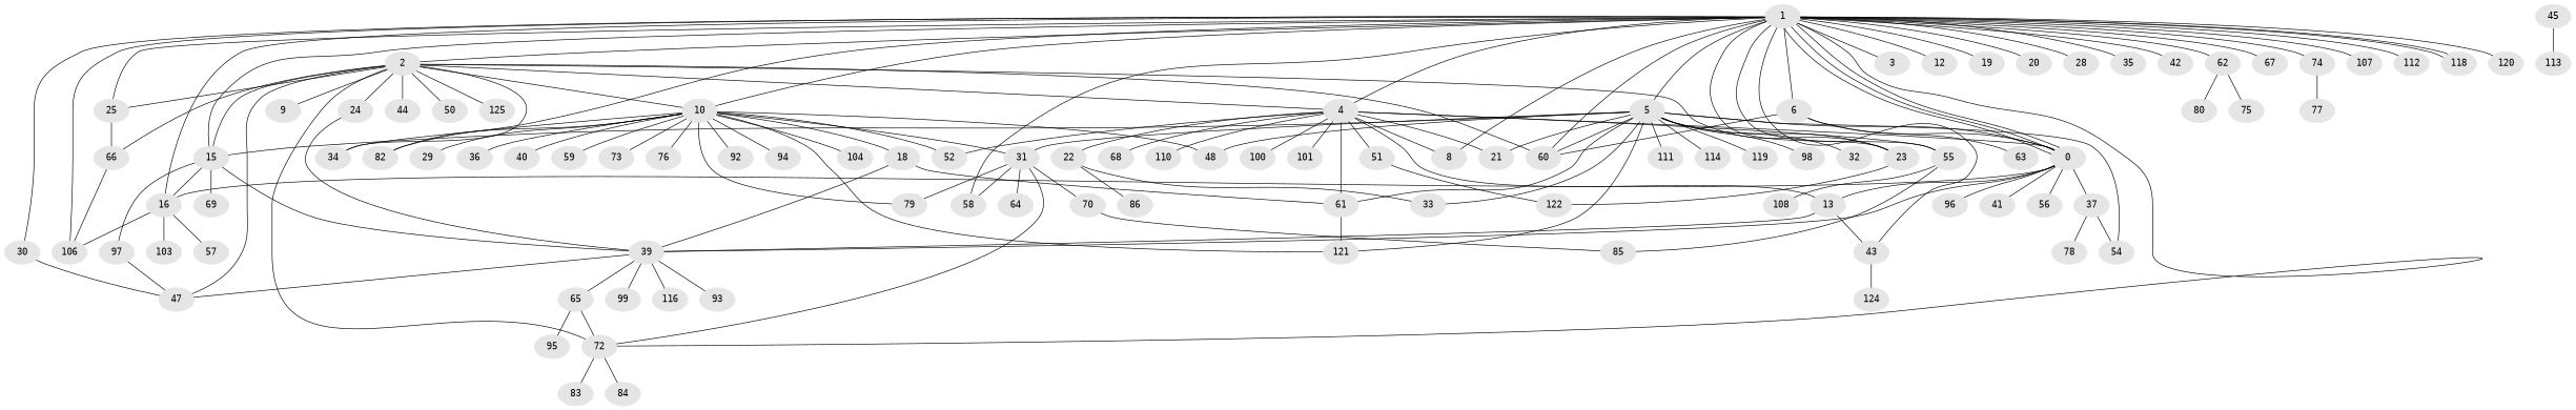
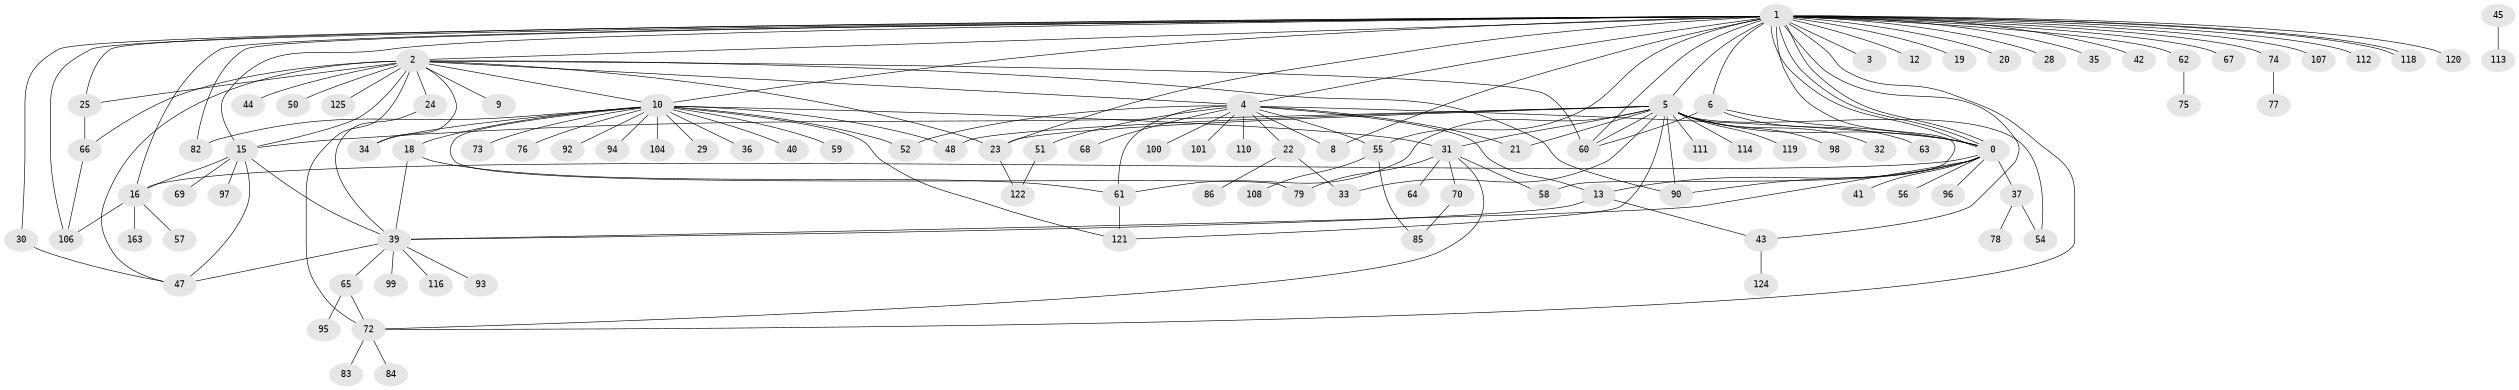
  graph {
    fontname="DejaVu Sans Mono"
    node [color=gray90 fontname="DejaVu Sans Mono" style=filled]
    edge [fontname="DejaVu Sans Mono"]
    1 [super="+27"]
    2 [super="+91"]
    3
    4 [super="+14"]
    5 [super="+17"]
    6
    n7 [label=0 super="+26"]
    8
    10 [super="+11"]
    12
    15 [super="+38"]
    16 [super="+123"]
    19
    20
    23
    25 [super="+102"]
    28
    30
    35
    42
    43 [super="+87"]
    55
    58
    60 [super="+71"]
    62 [super="+117"]
    67
    72 [super="+89"]
    74
    82
    106
    107
    112
    118
    120
    47 [super="+115"]
    9
    24
    34 [super="+105"]
    44 [super="+81"]
    50
    66
+   90
    125
    13 [super="+126"]
    21
    22
    51
    52 [super="+109"]
    61
    68
    100
    101
    110
    98
    31 [super="+46"]
    32
    33
    48
    54
    111
    114
    119
    121
    63
    37 [super="+53"]
    39 [super="+88"]
    41
    56
    96
    18
    29
    36
    40
    59
    73
    76
    79
    92
    94
    104
    69
    97
    57
-   103
+   103 [label=163]
    122
    124
    85
    108
    75
-   80
    83
    84
    77
    86
    45 [super="+49"]
    113
    64
    70
    78
    65
    93
    99
    116
    95
    1 -- 2
    1 -- 3
    1 -- 4
    1 -- 5 [weight=2]
    1 -- 6
    1 -- n7
    1 -- n7
    1 -- n7
    1 -- 8
    1 -- 10 [weight=2]
    1 -- 12
    1 -- 15
    1 -- 16
    1 -- 19
    1 -- 20
    1 -- 23
    1 -- 25 [weight=2]
    1 -- 28
    1 -- 30
    1 -- 35
    1 -- 42
    1 -- 43
    1 -- 55
    1 -- 58
    1 -- 60
    1 -- 62
    1 -- 67
    1 -- 72
    1 -- 74
    1 -- 82
    1 -- 106
    1 -- 107
    1 -- 112
    1 -- 118
    1 -- 118
    1 -- 120
    2 -- 4
    2 -- 10
    2 -- 15
    2 -- 23
    2 -- 25
    2 -- 60
    2 -- 72 [weight=2]
    2 -- 47
    2 -- 9
    2 -- 24
    2 -- 34
    2 -- 44
    2 -- 50
    2 -- 66
+   2 -- 90
    2 -- 125
    4 -- n7
    4 -- 8
    4 -- 55
    4 -- 13
    4 -- 21
    4 -- 22
    4 -- 51
    4 -- 52
    4 -- 61
    4 -- 68
    4 -- 100
    4 -- 101
    4 -- 110
    5 -- n7
    5 -- 15
    5 -- 23
    5 -- 60
+   5 -- 90
    5 -- 21
    5 -- 61
    5 -- 98
    5 -- 31
    5 -- 32
    5 -- 33
    5 -- 48
    5 -- 54
    5 -- 111
    5 -- 114
    5 -- 119
    5 -- 121
    6 -- n7
    6 -- 60
    6 -- 63
    n7 -- 16
+   n7 -- 90
    n7 -- 13
    n7 -- 37
    n7 -- 39
    n7 -- 41
    n7 -- 56
    n7 -- 96
    10 -- 82
    10 -- 34 [weight=2]
    10 -- 52
    10 -- 31
    10 -- 48
    10 -- 121
    10 -- 18
    10 -- 29
    10 -- 36
    10 -- 40
    10 -- 59
    10 -- 73
    10 -- 76
    10 -- 79
    10 -- 92
    10 -- 94
    10 -- 104
    15 -- 16
-   97 -- 47
+   15 -- 47
    15 -- 39
    15 -- 69
    15 -- 97
    16 -- 106
    16 -- 57
    16 -- 103
    23 -- 122
    25 -- 66
    30 -- 47
    43 -- 124
    55 -- 85
    55 -- 108
    62 -- 75
-   62 -- 80
    72 -- 83
    72 -- 84
    74 -- 77
    24 -- 39
    66 -- 106
    13 -- 43
    13 -- 39
    22 -- 33
    22 -- 86
    51 -- 122
    61 -- 121
    31 -- 58
    31 -- 72
    31 -- 79
    31 -- 64
    31 -- 70
    37 -- 54
    37 -- 78
    39 -- 47
    39 -- 65
    39 -- 93
    39 -- 99
    39 -- 116
    18 -- 61
    18 -- 39
    45 -- 113
    70 -- 85
    65 -- 72
    65 -- 95
  }
